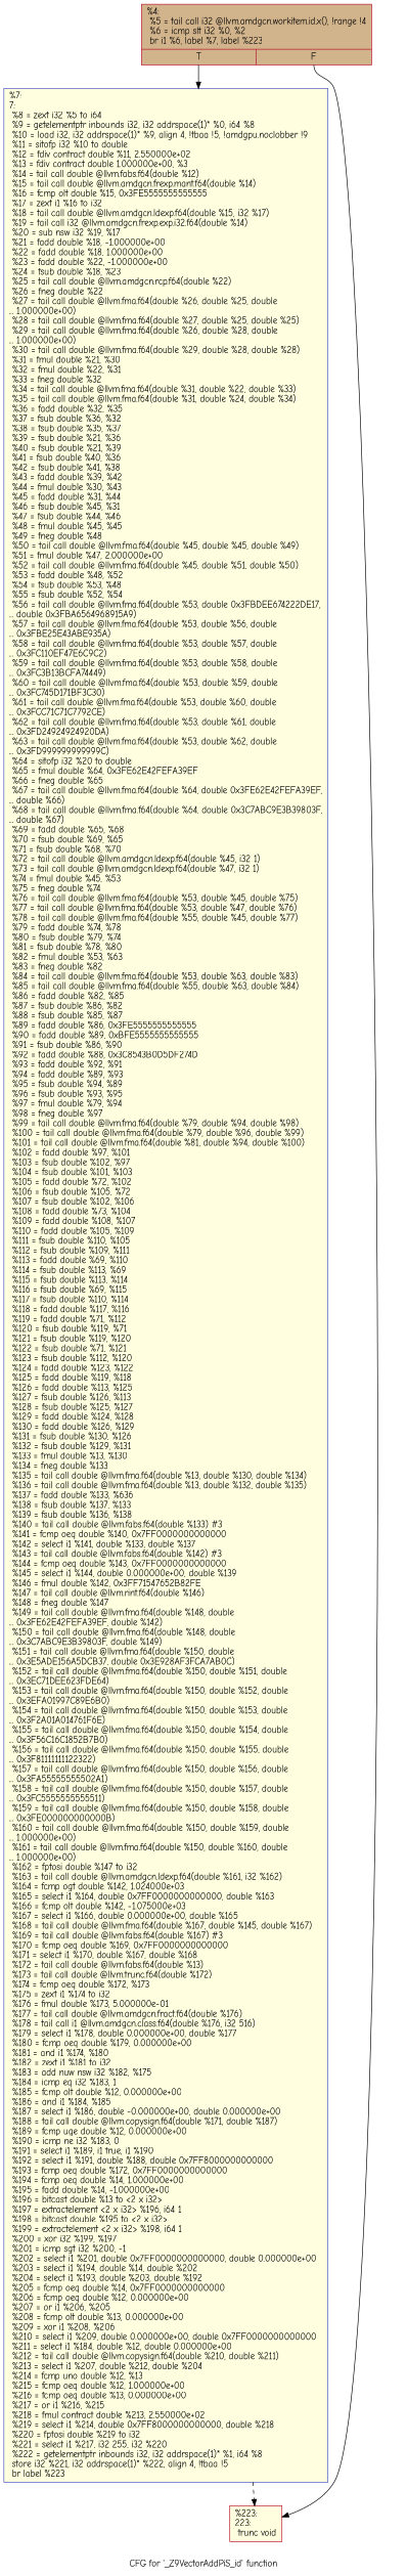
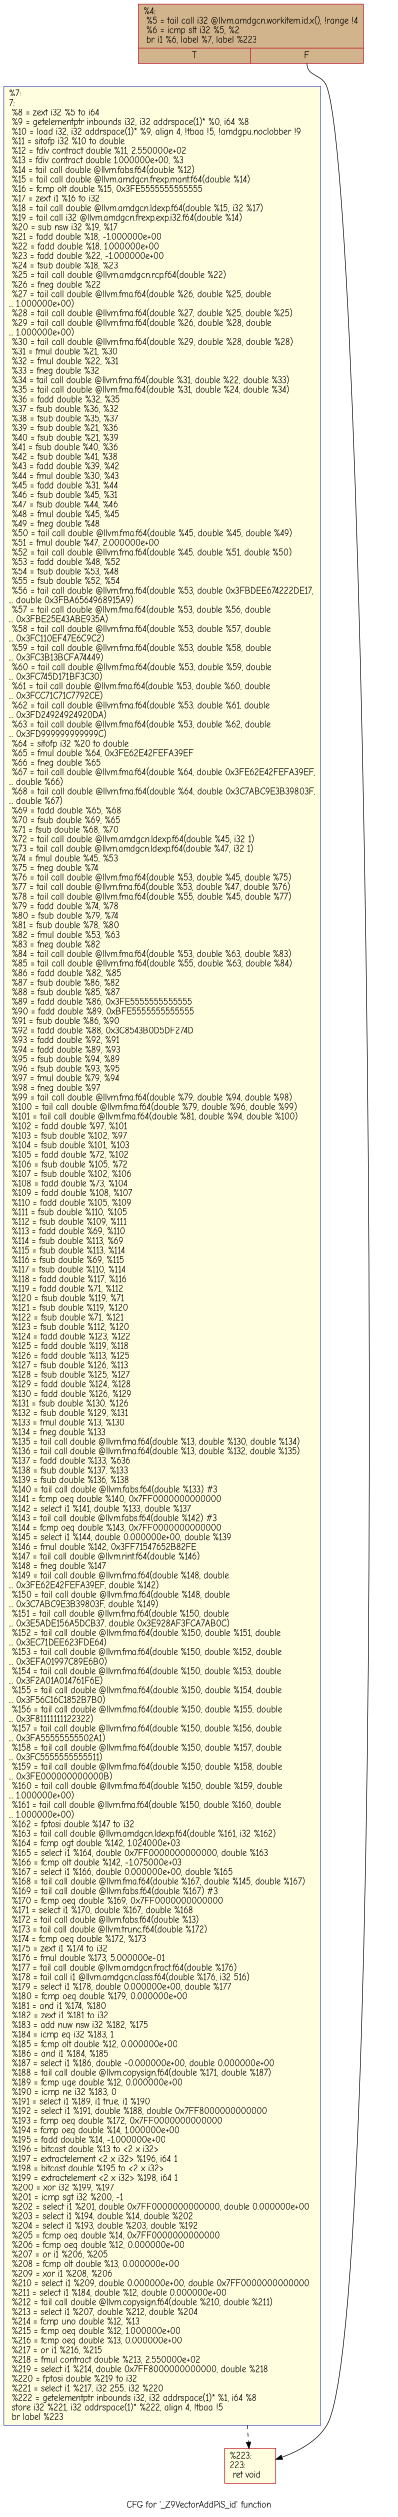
  digraph {
    fontname="Comic Neue"
    label="CFG for '_Z9VectorAddPiS_id' function"
    node [color="#b70d28ff" fillcolor=lightyellow fontname="Comic Neue" shape=record style=filled]
    edge [fontname="Comic Neue" style=solid]
-   n1 [fillcolor=tan label="{%4:\l  %5 = tail call i32 @llvm.amdgcn.workitem.id.x(), !range !4\l  %6 = icmp slt i32 %0, %2\l  br i1 %6, label %7, label %223\l|{<s0>T|<s1>F}}"]
+   n1 [fillcolor=tan label="{%4:\l  %5 = tail call i32 @llvm.amdgcn.workitem.id.x(), !range !4\l  %6 = icmp slt i32 %5, %2\l  br i1 %6, label %7, label %223\l|{<s0>T|<s1>F}}"]
    n2 [color="#3d50c3ff" label="{%7:\l7:                                                \l  %8 = zext i32 %5 to i64\l  %9 = getelementptr inbounds i32, i32 addrspace(1)* %0, i64 %8\l  %10 = load i32, i32 addrspace(1)* %9, align 4, !tbaa !5, !amdgpu.noclobber !9\l  %11 = sitofp i32 %10 to double\l  %12 = fdiv contract double %11, 2.550000e+02\l  %13 = fdiv contract double 1.000000e+00, %3\l  %14 = tail call double @llvm.fabs.f64(double %12)\l  %15 = tail call double @llvm.amdgcn.frexp.mant.f64(double %14)\l  %16 = fcmp olt double %15, 0x3FE5555555555555\l  %17 = zext i1 %16 to i32\l  %18 = tail call double @llvm.amdgcn.ldexp.f64(double %15, i32 %17)\l  %19 = tail call i32 @llvm.amdgcn.frexp.exp.i32.f64(double %14)\l  %20 = sub nsw i32 %19, %17\l  %21 = fadd double %18, -1.000000e+00\l  %22 = fadd double %18, 1.000000e+00\l  %23 = fadd double %22, -1.000000e+00\l  %24 = fsub double %18, %23\l  %25 = tail call double @llvm.amdgcn.rcp.f64(double %22)\l  %26 = fneg double %22\l  %27 = tail call double @llvm.fma.f64(double %26, double %25, double\l... 1.000000e+00)\l  %28 = tail call double @llvm.fma.f64(double %27, double %25, double %25)\l  %29 = tail call double @llvm.fma.f64(double %26, double %28, double\l... 1.000000e+00)\l  %30 = tail call double @llvm.fma.f64(double %29, double %28, double %28)\l  %31 = fmul double %21, %30\l  %32 = fmul double %22, %31\l  %33 = fneg double %32\l  %34 = tail call double @llvm.fma.f64(double %31, double %22, double %33)\l  %35 = tail call double @llvm.fma.f64(double %31, double %24, double %34)\l  %36 = fadd double %32, %35\l  %37 = fsub double %36, %32\l  %38 = fsub double %35, %37\l  %39 = fsub double %21, %36\l  %40 = fsub double %21, %39\l  %41 = fsub double %40, %36\l  %42 = fsub double %41, %38\l  %43 = fadd double %39, %42\l  %44 = fmul double %30, %43\l  %45 = fadd double %31, %44\l  %46 = fsub double %45, %31\l  %47 = fsub double %44, %46\l  %48 = fmul double %45, %45\l  %49 = fneg double %48\l  %50 = tail call double @llvm.fma.f64(double %45, double %45, double %49)\l  %51 = fmul double %47, 2.000000e+00\l  %52 = tail call double @llvm.fma.f64(double %45, double %51, double %50)\l  %53 = fadd double %48, %52\l  %54 = fsub double %53, %48\l  %55 = fsub double %52, %54\l  %56 = tail call double @llvm.fma.f64(double %53, double 0x3FBDEE674222DE17,\l... double 0x3FBA6564968915A9)\l  %57 = tail call double @llvm.fma.f64(double %53, double %56, double\l... 0x3FBE25E43ABE935A)\l  %58 = tail call double @llvm.fma.f64(double %53, double %57, double\l... 0x3FC110EF47E6C9C2)\l  %59 = tail call double @llvm.fma.f64(double %53, double %58, double\l... 0x3FC3B13BCFA74449)\l  %60 = tail call double @llvm.fma.f64(double %53, double %59, double\l... 0x3FC745D171BF3C30)\l  %61 = tail call double @llvm.fma.f64(double %53, double %60, double\l... 0x3FCC71C71C7792CE)\l  %62 = tail call double @llvm.fma.f64(double %53, double %61, double\l... 0x3FD24924924920DA)\l  %63 = tail call double @llvm.fma.f64(double %53, double %62, double\l... 0x3FD999999999999C)\l  %64 = sitofp i32 %20 to double\l  %65 = fmul double %64, 0x3FE62E42FEFA39EF\l  %66 = fneg double %65\l  %67 = tail call double @llvm.fma.f64(double %64, double 0x3FE62E42FEFA39EF,\l... double %66)\l  %68 = tail call double @llvm.fma.f64(double %64, double 0x3C7ABC9E3B39803F,\l... double %67)\l  %69 = fadd double %65, %68\l  %70 = fsub double %69, %65\l  %71 = fsub double %68, %70\l  %72 = tail call double @llvm.amdgcn.ldexp.f64(double %45, i32 1)\l  %73 = tail call double @llvm.amdgcn.ldexp.f64(double %47, i32 1)\l  %74 = fmul double %45, %53\l  %75 = fneg double %74\l  %76 = tail call double @llvm.fma.f64(double %53, double %45, double %75)\l  %77 = tail call double @llvm.fma.f64(double %53, double %47, double %76)\l  %78 = tail call double @llvm.fma.f64(double %55, double %45, double %77)\l  %79 = fadd double %74, %78\l  %80 = fsub double %79, %74\l  %81 = fsub double %78, %80\l  %82 = fmul double %53, %63\l  %83 = fneg double %82\l  %84 = tail call double @llvm.fma.f64(double %53, double %63, double %83)\l  %85 = tail call double @llvm.fma.f64(double %55, double %63, double %84)\l  %86 = fadd double %82, %85\l  %87 = fsub double %86, %82\l  %88 = fsub double %85, %87\l  %89 = fadd double %86, 0x3FE5555555555555\l  %90 = fadd double %89, 0xBFE5555555555555\l  %91 = fsub double %86, %90\l  %92 = fadd double %88, 0x3C8543B0D5DF274D\l  %93 = fadd double %92, %91\l  %94 = fadd double %89, %93\l  %95 = fsub double %94, %89\l  %96 = fsub double %93, %95\l  %97 = fmul double %79, %94\l  %98 = fneg double %97\l  %99 = tail call double @llvm.fma.f64(double %79, double %94, double %98)\l  %100 = tail call double @llvm.fma.f64(double %79, double %96, double %99)\l  %101 = tail call double @llvm.fma.f64(double %81, double %94, double %100)\l  %102 = fadd double %97, %101\l  %103 = fsub double %102, %97\l  %104 = fsub double %101, %103\l  %105 = fadd double %72, %102\l  %106 = fsub double %105, %72\l  %107 = fsub double %102, %106\l  %108 = fadd double %73, %104\l  %109 = fadd double %108, %107\l  %110 = fadd double %105, %109\l  %111 = fsub double %110, %105\l  %112 = fsub double %109, %111\l  %113 = fadd double %69, %110\l  %114 = fsub double %113, %69\l  %115 = fsub double %113, %114\l  %116 = fsub double %69, %115\l  %117 = fsub double %110, %114\l  %118 = fadd double %117, %116\l  %119 = fadd double %71, %112\l  %120 = fsub double %119, %71\l  %121 = fsub double %119, %120\l  %122 = fsub double %71, %121\l  %123 = fsub double %112, %120\l  %124 = fadd double %123, %122\l  %125 = fadd double %119, %118\l  %126 = fadd double %113, %125\l  %127 = fsub double %126, %113\l  %128 = fsub double %125, %127\l  %129 = fadd double %124, %128\l  %130 = fadd double %126, %129\l  %131 = fsub double %130, %126\l  %132 = fsub double %129, %131\l  %133 = fmul double %13, %130\l  %134 = fneg double %133\l  %135 = tail call double @llvm.fma.f64(double %13, double %130, double %134)\l  %136 = tail call double @llvm.fma.f64(double %13, double %132, double %135)\l  %137 = fadd double %133, %636\l  %138 = fsub double %137, %133\l  %139 = fsub double %136, %138\l  %140 = tail call double @llvm.fabs.f64(double %133) #3\l  %141 = fcmp oeq double %140, 0x7FF0000000000000\l  %142 = select i1 %141, double %133, double %137\l  %143 = tail call double @llvm.fabs.f64(double %142) #3\l  %144 = fcmp oeq double %143, 0x7FF0000000000000\l  %145 = select i1 %144, double 0.000000e+00, double %139\l  %146 = fmul double %142, 0x3FF71547652B82FE\l  %147 = tail call double @llvm.rint.f64(double %146)\l  %148 = fneg double %147\l  %149 = tail call double @llvm.fma.f64(double %148, double\l... 0x3FE62E42FEFA39EF, double %142)\l  %150 = tail call double @llvm.fma.f64(double %148, double\l... 0x3C7ABC9E3B39803F, double %149)\l  %151 = tail call double @llvm.fma.f64(double %150, double\l... 0x3E5ADE156A5DCB37, double 0x3E928AF3FCA7AB0C)\l  %152 = tail call double @llvm.fma.f64(double %150, double %151, double\l... 0x3EC71DEE623FDE64)\l  %153 = tail call double @llvm.fma.f64(double %150, double %152, double\l... 0x3EFA01997C89E6B0)\l  %154 = tail call double @llvm.fma.f64(double %150, double %153, double\l... 0x3F2A01A014761F6E)\l  %155 = tail call double @llvm.fma.f64(double %150, double %154, double\l... 0x3F56C16C1852B7B0)\l  %156 = tail call double @llvm.fma.f64(double %150, double %155, double\l... 0x3F81111111122322)\l  %157 = tail call double @llvm.fma.f64(double %150, double %156, double\l... 0x3FA55555555502A1)\l  %158 = tail call double @llvm.fma.f64(double %150, double %157, double\l... 0x3FC5555555555511)\l  %159 = tail call double @llvm.fma.f64(double %150, double %158, double\l... 0x3FE000000000000B)\l  %160 = tail call double @llvm.fma.f64(double %150, double %159, double\l... 1.000000e+00)\l  %161 = tail call double @llvm.fma.f64(double %150, double %160, double\l... 1.000000e+00)\l  %162 = fptosi double %147 to i32\l  %163 = tail call double @llvm.amdgcn.ldexp.f64(double %161, i32 %162)\l  %164 = fcmp ogt double %142, 1.024000e+03\l  %165 = select i1 %164, double 0x7FF0000000000000, double %163\l  %166 = fcmp olt double %142, -1.075000e+03\l  %167 = select i1 %166, double 0.000000e+00, double %165\l  %168 = tail call double @llvm.fma.f64(double %167, double %145, double %167)\l  %169 = tail call double @llvm.fabs.f64(double %167) #3\l  %170 = fcmp oeq double %169, 0x7FF0000000000000\l  %171 = select i1 %170, double %167, double %168\l  %172 = tail call double @llvm.fabs.f64(double %13)\l  %173 = tail call double @llvm.trunc.f64(double %172)\l  %174 = fcmp oeq double %172, %173\l  %175 = zext i1 %174 to i32\l  %176 = fmul double %173, 5.000000e-01\l  %177 = tail call double @llvm.amdgcn.fract.f64(double %176)\l  %178 = tail call i1 @llvm.amdgcn.class.f64(double %176, i32 516)\l  %179 = select i1 %178, double 0.000000e+00, double %177\l  %180 = fcmp oeq double %179, 0.000000e+00\l  %181 = and i1 %174, %180\l  %182 = zext i1 %181 to i32\l  %183 = add nuw nsw i32 %182, %175\l  %184 = icmp eq i32 %183, 1\l  %185 = fcmp olt double %12, 0.000000e+00\l  %186 = and i1 %184, %185\l  %187 = select i1 %186, double -0.000000e+00, double 0.000000e+00\l  %188 = tail call double @llvm.copysign.f64(double %171, double %187)\l  %189 = fcmp uge double %12, 0.000000e+00\l  %190 = icmp ne i32 %183, 0\l  %191 = select i1 %189, i1 true, i1 %190\l  %192 = select i1 %191, double %188, double 0x7FF8000000000000\l  %193 = fcmp oeq double %172, 0x7FF0000000000000\l  %194 = fcmp oeq double %14, 1.000000e+00\l  %195 = fadd double %14, -1.000000e+00\l  %196 = bitcast double %13 to \<2 x i32\>\l  %197 = extractelement \<2 x i32\> %196, i64 1\l  %198 = bitcast double %195 to \<2 x i32\>\l  %199 = extractelement \<2 x i32\> %198, i64 1\l  %200 = xor i32 %199, %197\l  %201 = icmp sgt i32 %200, -1\l  %202 = select i1 %201, double 0x7FF0000000000000, double 0.000000e+00\l  %203 = select i1 %194, double %14, double %202\l  %204 = select i1 %193, double %203, double %192\l  %205 = fcmp oeq double %14, 0x7FF0000000000000\l  %206 = fcmp oeq double %12, 0.000000e+00\l  %207 = or i1 %206, %205\l  %208 = fcmp olt double %13, 0.000000e+00\l  %209 = xor i1 %208, %206\l  %210 = select i1 %209, double 0.000000e+00, double 0x7FF0000000000000\l  %211 = select i1 %184, double %12, double 0.000000e+00\l  %212 = tail call double @llvm.copysign.f64(double %210, double %211)\l  %213 = select i1 %207, double %212, double %204\l  %214 = fcmp uno double %12, %13\l  %215 = fcmp oeq double %12, 1.000000e+00\l  %216 = fcmp oeq double %13, 0.000000e+00\l  %217 = or i1 %216, %215\l  %218 = fmul contract double %213, 2.550000e+02\l  %219 = select i1 %214, double 0x7FF8000000000000, double %218\l  %220 = fptosi double %219 to i32\l  %221 = select i1 %217, i32 255, i32 %220\l  %222 = getelementptr inbounds i32, i32 addrspace(1)* %1, i64 %8\l  store i32 %221, i32 addrspace(1)* %222, align 4, !tbaa !5\l  br label %223\l}"]
-   n3 [label="{%223:\l223:                                              \l  trunc void\l}"]
-   n1 -> n2 [tailport=s0]
+   n3 [label="{%223:\l223:                                              \l  ret void\l}"]
    n1 -> n3 [tailport=s1]
    n2 -> n3 [style=dashed]
  }
